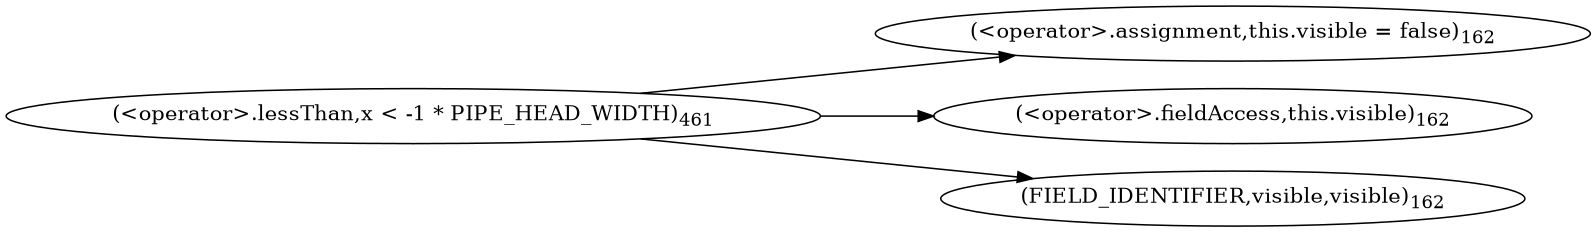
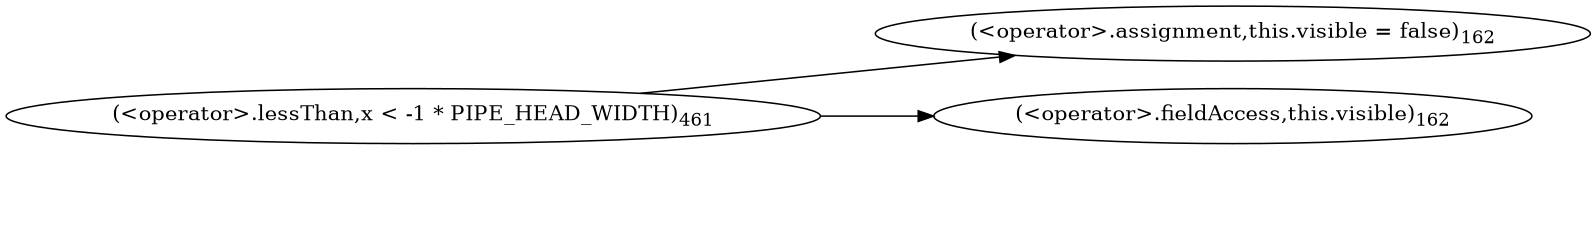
  digraph {
    rankdir=LR
    n1 [label=<(&lt;operator&gt;.lessThan,x &lt; -1 * PIPE_HEAD_WIDTH)<SUB>461</SUB>>]
    n2 [label=<(&lt;operator&gt;.assignment,this.visible = false)<SUB>162</SUB>>]
    n3 [label=<(&lt;operator&gt;.fieldAccess,this.visible)<SUB>162</SUB>>]
-   n4 [label=<(FIELD_IDENTIFIER,visible,visible)<SUB>162</SUB>>]
    n1 -> n2
    n1 -> n3
-   n1 -> n4
  }
